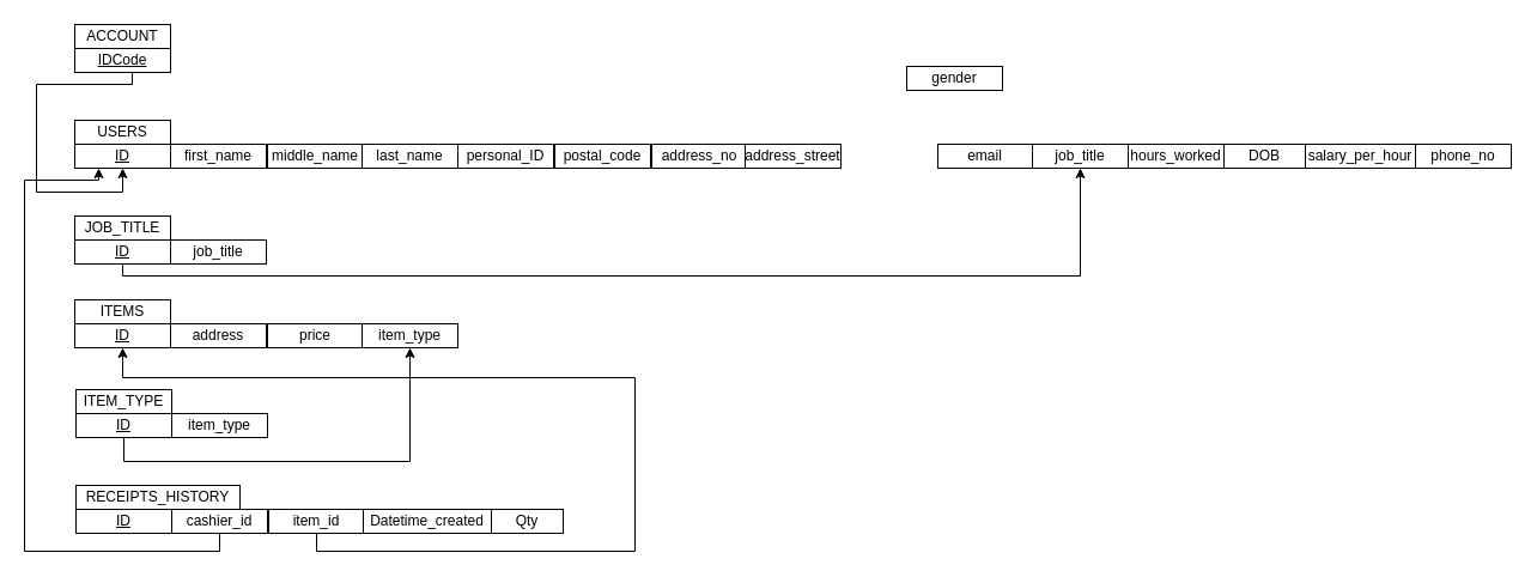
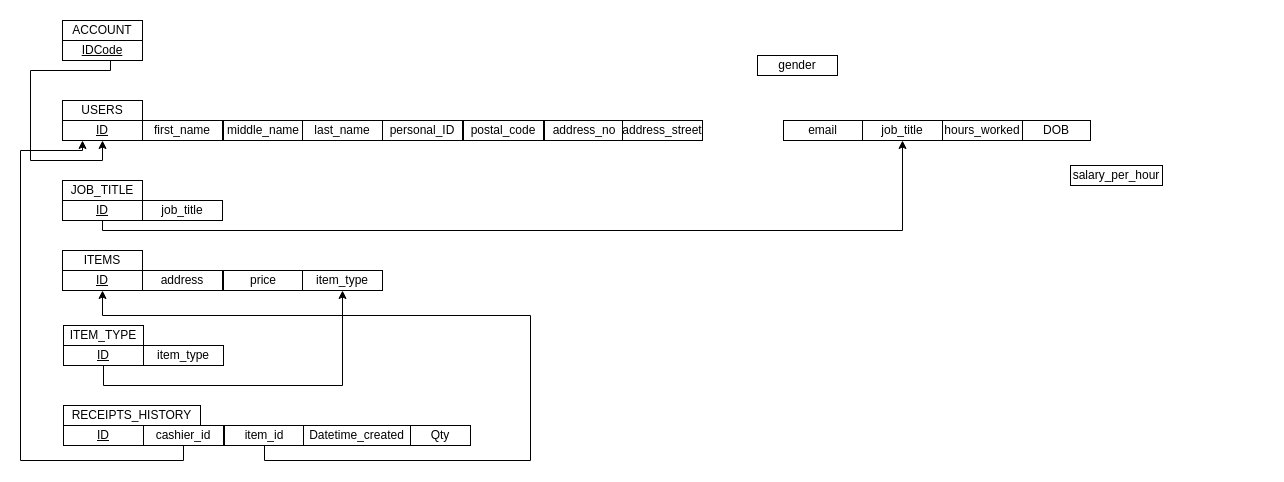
  <mxCell id="0" />
  <mxCell id="1" parent="0" />
  <mxCell id="2" style="edgeStyle=orthogonalEdgeStyle;rounded=0;orthogonalLoop=1;jettySize=auto;html=1;entryX=0.5;entryY=1;entryDx=0;entryDy=0;exitX=0.5;exitY=1;exitDx=0;exitDy=0;" edge="1" parent="1" source="3" target="5"><mxGeometry relative="1" as="geometry"><mxPoint x="262" y="60" as="sourcePoint" /><Array as="points"><mxPoint x="110" y="60" /><mxPoint x="110" y="70" /><mxPoint x="30" y="70" /><mxPoint x="30" y="160" /><mxPoint x="102" y="160" /></Array></mxGeometry></mxCell>
  <mxCell id="3" value="IDCode" style="rounded=0;whiteSpace=wrap;html=1;fontStyle=4" vertex="1" parent="1"><mxGeometry x="62" y="40" width="80" height="20" as="geometry" /></mxCell>
  <mxCell id="4" value="ACCOUNT" style="rounded=0;whiteSpace=wrap;html=1;" vertex="1" parent="1"><mxGeometry x="62" y="20" width="80" height="20" as="geometry" /></mxCell>
  <mxCell id="5" value="ID" style="rounded=0;whiteSpace=wrap;html=1;fontStyle=4" vertex="1" parent="1"><mxGeometry x="62" y="120" width="80" height="20" as="geometry" /></mxCell>
  <mxCell id="6" value="USERS" style="rounded=0;whiteSpace=wrap;html=1;" vertex="1" parent="1"><mxGeometry x="62" y="100" width="80" height="20" as="geometry" /></mxCell>
  <mxCell id="7" value="address_no" style="rounded=0;whiteSpace=wrap;html=1;" vertex="1" parent="1"><mxGeometry x="544" y="120" width="80" height="20" as="geometry" /></mxCell>
  <mxCell id="8" value="gender" style="rounded=0;whiteSpace=wrap;html=1;" vertex="1" parent="1"><mxGeometry x="757" y="55" width="80" height="20" as="geometry" /></mxCell>
  <mxCell id="9" value="address_street" style="rounded=0;whiteSpace=wrap;html=1;" vertex="1" parent="1"><mxGeometry x="622" y="120" width="80" height="20" as="geometry" /></mxCell>
  <mxCell id="10" value="email" style="rounded=0;whiteSpace=wrap;html=1;" vertex="1" parent="1"><mxGeometry x="783" y="120" width="79" height="20" as="geometry" /></mxCell>
  <mxCell id="11" value="DOB" style="rounded=0;whiteSpace=wrap;html=1;" vertex="1" parent="1"><mxGeometry x="1022" y="120" width="68" height="20" as="geometry" /></mxCell>
  <mxCell id="12" value="job_title" style="rounded=0;whiteSpace=wrap;html=1;" vertex="1" parent="1"><mxGeometry x="862" y="120" width="80" height="20" as="geometry" /></mxCell>
  <mxCell id="13" value="hours_worked" style="rounded=0;whiteSpace=wrap;html=1;" vertex="1" parent="1"><mxGeometry x="942" y="120" width="80" height="20" as="geometry" /></mxCell>
- <mxCell id="14" value="salary_per_hour" style="rounded=0;whiteSpace=wrap;html=1;" vertex="1" parent="1"><mxGeometry x="1090" y="120" width="92" height="20" as="geometry" /></mxCell>
- <mxCell id="15" value="phone_no" style="rounded=0;whiteSpace=wrap;html=1;" vertex="1" parent="1"><mxGeometry x="1182" y="120" width="80" height="20" as="geometry" /></mxCell>
+ <mxCell id="14" value="salary_per_hour" style="rounded=0;whiteSpace=wrap;html=1;" vertex="1" parent="1"><mxGeometry x="1070" y="165" width="92" height="20" as="geometry" /></mxCell>
  <mxCell id="16" value="first_name" style="rounded=0;whiteSpace=wrap;html=1;" vertex="1" parent="1"><mxGeometry x="142" y="120" width="80" height="20" as="geometry" /></mxCell>
  <mxCell id="17" value="middle_name" style="rounded=0;whiteSpace=wrap;html=1;" vertex="1" parent="1"><mxGeometry x="223" y="120" width="80" height="20" as="geometry" /></mxCell>
  <mxCell id="18" value="postal_code" style="rounded=0;whiteSpace=wrap;html=1;fontStyle=0" vertex="1" parent="1"><mxGeometry x="463" y="120" width="80" height="20" as="geometry" /></mxCell>
  <mxCell id="19" value="last_name" style="rounded=0;whiteSpace=wrap;html=1;" vertex="1" parent="1"><mxGeometry x="302" y="120" width="80" height="20" as="geometry" /></mxCell>
  <mxCell id="20" value="personal_ID" style="rounded=0;whiteSpace=wrap;html=1;fontStyle=0" vertex="1" parent="1"><mxGeometry x="382" y="120" width="80" height="20" as="geometry" /></mxCell>
  <mxCell id="21" value="ID" style="rounded=0;whiteSpace=wrap;html=1;fontStyle=4" vertex="1" parent="1"><mxGeometry x="62" y="270" width="80" height="20" as="geometry" /></mxCell>
  <mxCell id="22" value="ITEMS" style="rounded=0;whiteSpace=wrap;html=1;" vertex="1" parent="1"><mxGeometry x="62" y="250" width="80" height="20" as="geometry" /></mxCell>
  <mxCell id="23" value="address" style="rounded=0;whiteSpace=wrap;html=1;" vertex="1" parent="1"><mxGeometry x="142" y="270" width="80" height="20" as="geometry" /></mxCell>
  <mxCell id="24" value="price" style="rounded=0;whiteSpace=wrap;html=1;" vertex="1" parent="1"><mxGeometry x="223" y="270" width="80" height="20" as="geometry" /></mxCell>
  <mxCell id="25" value="item_type" style="rounded=0;whiteSpace=wrap;html=1;" vertex="1" parent="1"><mxGeometry x="302" y="270" width="80" height="20" as="geometry" /></mxCell>
  <mxCell id="26" style="edgeStyle=orthogonalEdgeStyle;rounded=0;orthogonalLoop=1;jettySize=auto;html=1;exitX=0.5;exitY=1;exitDx=0;exitDy=0;entryX=0.5;entryY=1;entryDx=0;entryDy=0;" edge="1" parent="1" source="27" target="25"><mxGeometry relative="1" as="geometry" /></mxCell>
  <mxCell id="27" value="ID" style="rounded=0;whiteSpace=wrap;html=1;fontStyle=4" vertex="1" parent="1"><mxGeometry x="63" y="345" width="80" height="20" as="geometry" /></mxCell>
  <mxCell id="28" value="ITEM_TYPE" style="rounded=0;whiteSpace=wrap;html=1;" vertex="1" parent="1"><mxGeometry x="63" y="325" width="80" height="20" as="geometry" /></mxCell>
  <mxCell id="29" value="item_type" style="rounded=0;whiteSpace=wrap;html=1;" vertex="1" parent="1"><mxGeometry x="143" y="345" width="80" height="20" as="geometry" /></mxCell>
  <mxCell id="30" value="JOB_TITLE" style="rounded=0;whiteSpace=wrap;html=1;" vertex="1" parent="1"><mxGeometry x="62" y="180" width="80" height="20" as="geometry" /></mxCell>
  <mxCell id="31" style="edgeStyle=orthogonalEdgeStyle;rounded=0;orthogonalLoop=1;jettySize=auto;html=1;exitX=0.5;exitY=1;exitDx=0;exitDy=0;" edge="1" parent="1" source="32" target="12"><mxGeometry relative="1" as="geometry"><Array as="points"><mxPoint x="102" y="230" /><mxPoint x="902" y="230" /></Array></mxGeometry></mxCell>
  <mxCell id="32" value="ID" style="rounded=0;whiteSpace=wrap;html=1;fontStyle=4" vertex="1" parent="1"><mxGeometry x="62" y="200" width="80" height="20" as="geometry" /></mxCell>
  <mxCell id="33" value="job_title" style="rounded=0;whiteSpace=wrap;html=1;" vertex="1" parent="1"><mxGeometry x="142" y="200" width="80" height="20" as="geometry" /></mxCell>
  <mxCell id="34" value="ID" style="rounded=0;whiteSpace=wrap;html=1;fontStyle=4" vertex="1" parent="1"><mxGeometry x="63" y="425" width="80" height="20" as="geometry" /></mxCell>
  <mxCell id="35" value="RECEIPTS_HISTORY" style="rounded=0;whiteSpace=wrap;html=1;" vertex="1" parent="1"><mxGeometry x="63" y="405" width="137" height="20" as="geometry" /></mxCell>
  <mxCell id="36" style="edgeStyle=orthogonalEdgeStyle;rounded=0;orthogonalLoop=1;jettySize=auto;html=1;exitX=0.5;exitY=1;exitDx=0;exitDy=0;entryX=0.25;entryY=1;entryDx=0;entryDy=0;" edge="1" parent="1" source="37" target="5"><mxGeometry relative="1" as="geometry"><Array as="points"><mxPoint x="183" y="460" /><mxPoint x="20" y="460" /><mxPoint x="20" y="150" /><mxPoint x="82" y="150" /></Array></mxGeometry></mxCell>
  <mxCell id="37" value="cashier_id" style="rounded=0;whiteSpace=wrap;html=1;" vertex="1" parent="1"><mxGeometry x="143" y="425" width="80" height="20" as="geometry" /></mxCell>
  <mxCell id="38" style="edgeStyle=orthogonalEdgeStyle;rounded=0;orthogonalLoop=1;jettySize=auto;html=1;exitX=0.5;exitY=1;exitDx=0;exitDy=0;" edge="1" parent="1" source="39" target="21"><mxGeometry relative="1" as="geometry"><Array as="points"><mxPoint x="264" y="460" /><mxPoint x="530" y="460" /><mxPoint x="530" y="315" /><mxPoint x="102" y="315" /></Array></mxGeometry></mxCell>
  <mxCell id="39" value="item_id" style="rounded=0;whiteSpace=wrap;html=1;" vertex="1" parent="1"><mxGeometry x="224" y="425" width="80" height="20" as="geometry" /></mxCell>
  <mxCell id="40" value="Datetime_created" style="rounded=0;whiteSpace=wrap;html=1;" vertex="1" parent="1"><mxGeometry x="303" y="425" width="107" height="20" as="geometry" /></mxCell>
  <mxCell id="41" value="Qty" style="rounded=0;whiteSpace=wrap;html=1;" vertex="1" parent="1"><mxGeometry x="410" y="425" width="60" height="20" as="geometry" /></mxCell>
